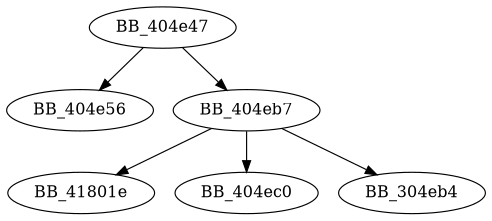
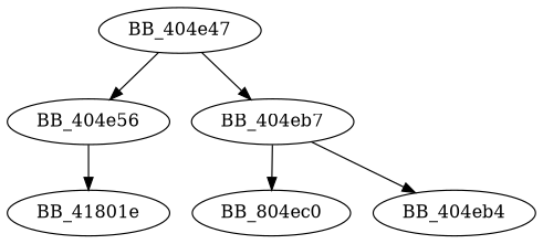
  digraph {
    n1 [label=BB_404e47]
    BB_404e56
    BB_404eb7
    BB_41801e
-   BB_404ec0
-   BB_404eb4 [label=BB_304eb4]
+   BB_404ec0 [label=BB_804ec0]
+   BB_404eb4
    n1 -> BB_404e56
    n1 -> BB_404eb7
-   BB_404eb7 -> BB_41801e
+   BB_404e56 -> BB_41801e
    BB_404eb7 -> BB_404ec0
    BB_404eb7 -> BB_404eb4
  }
